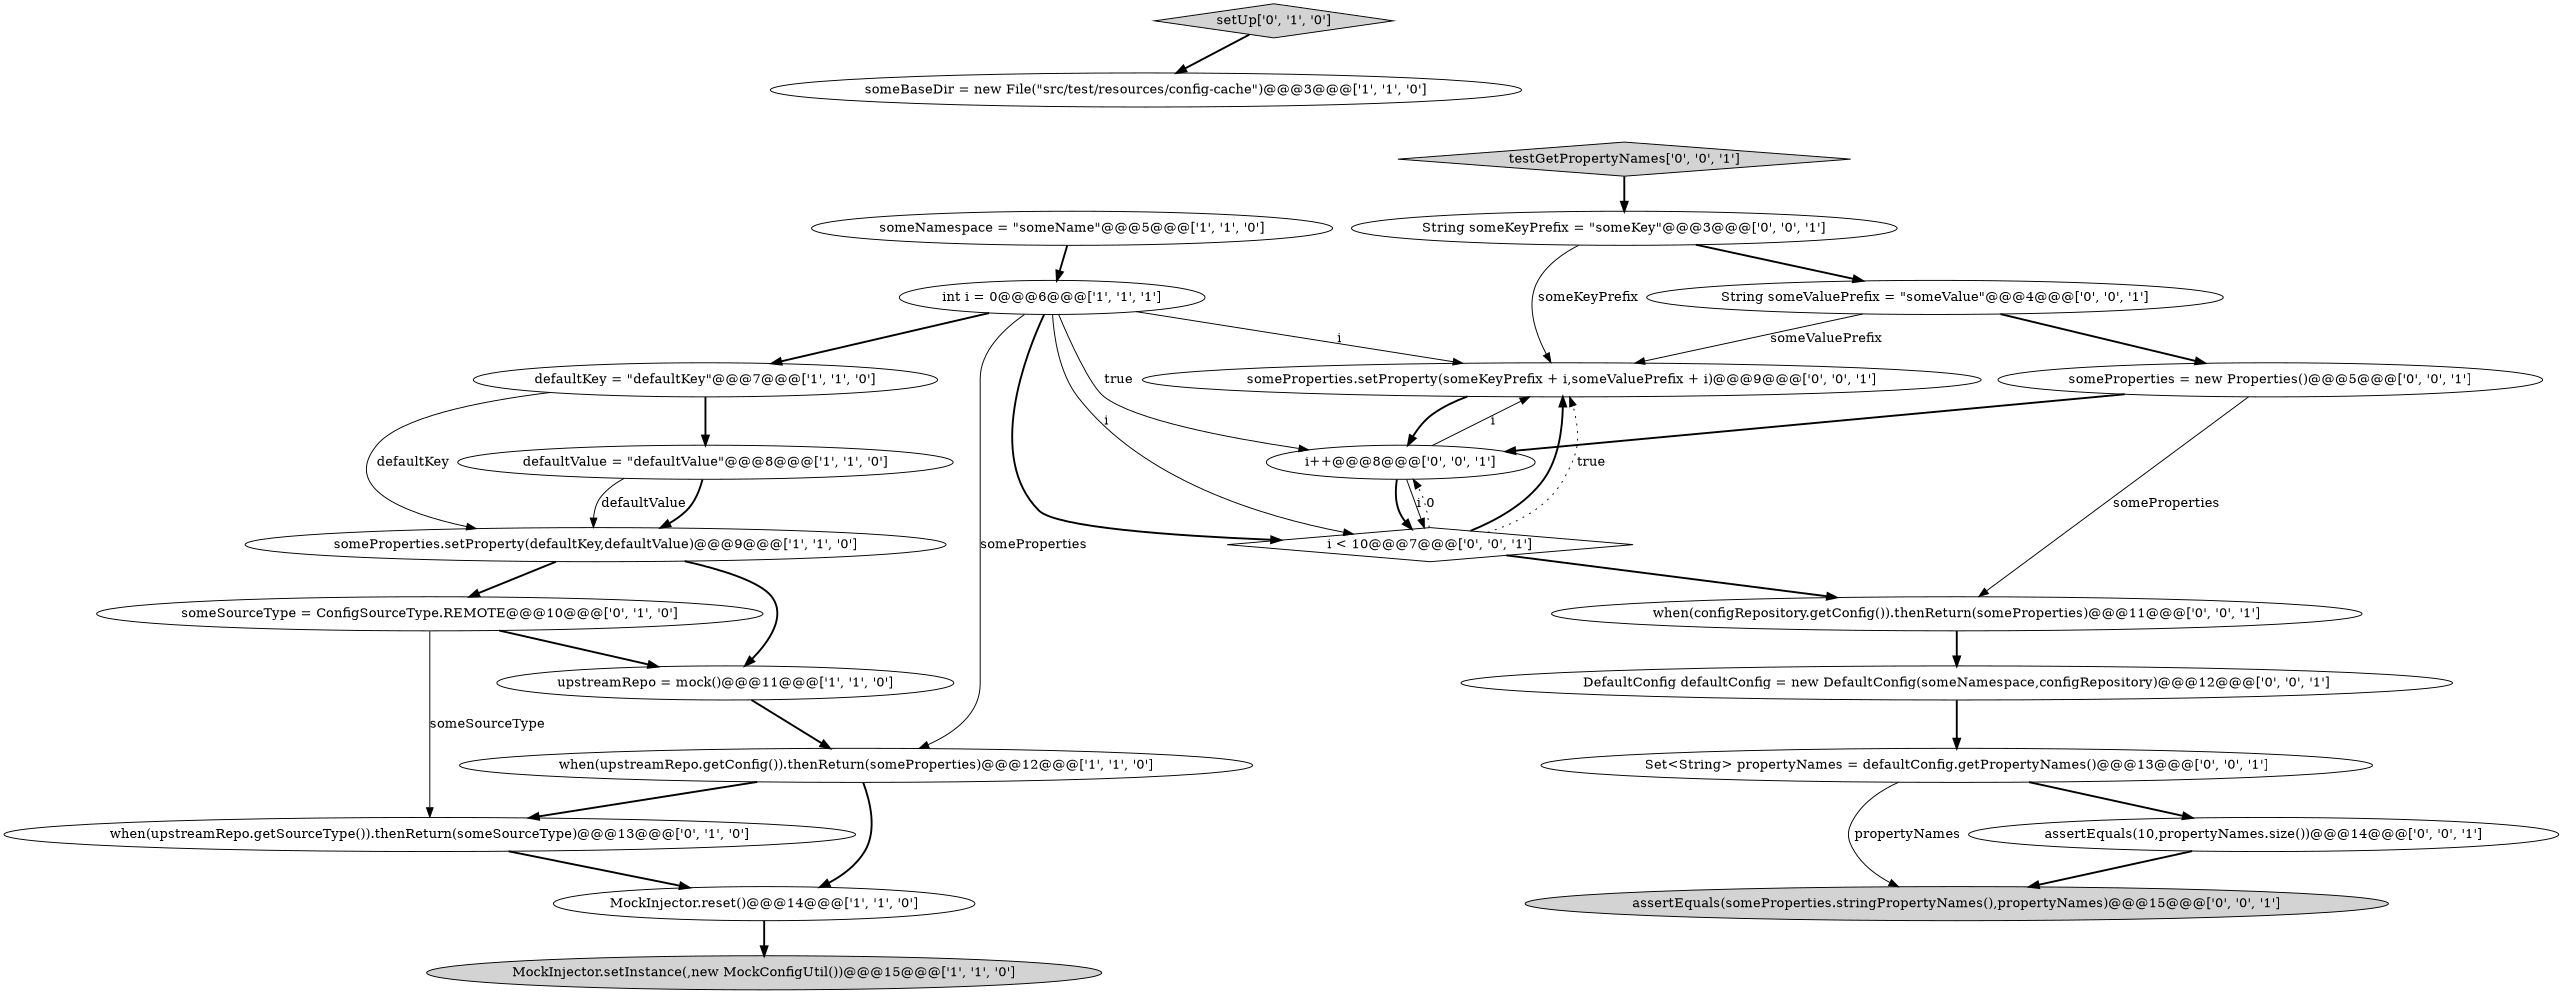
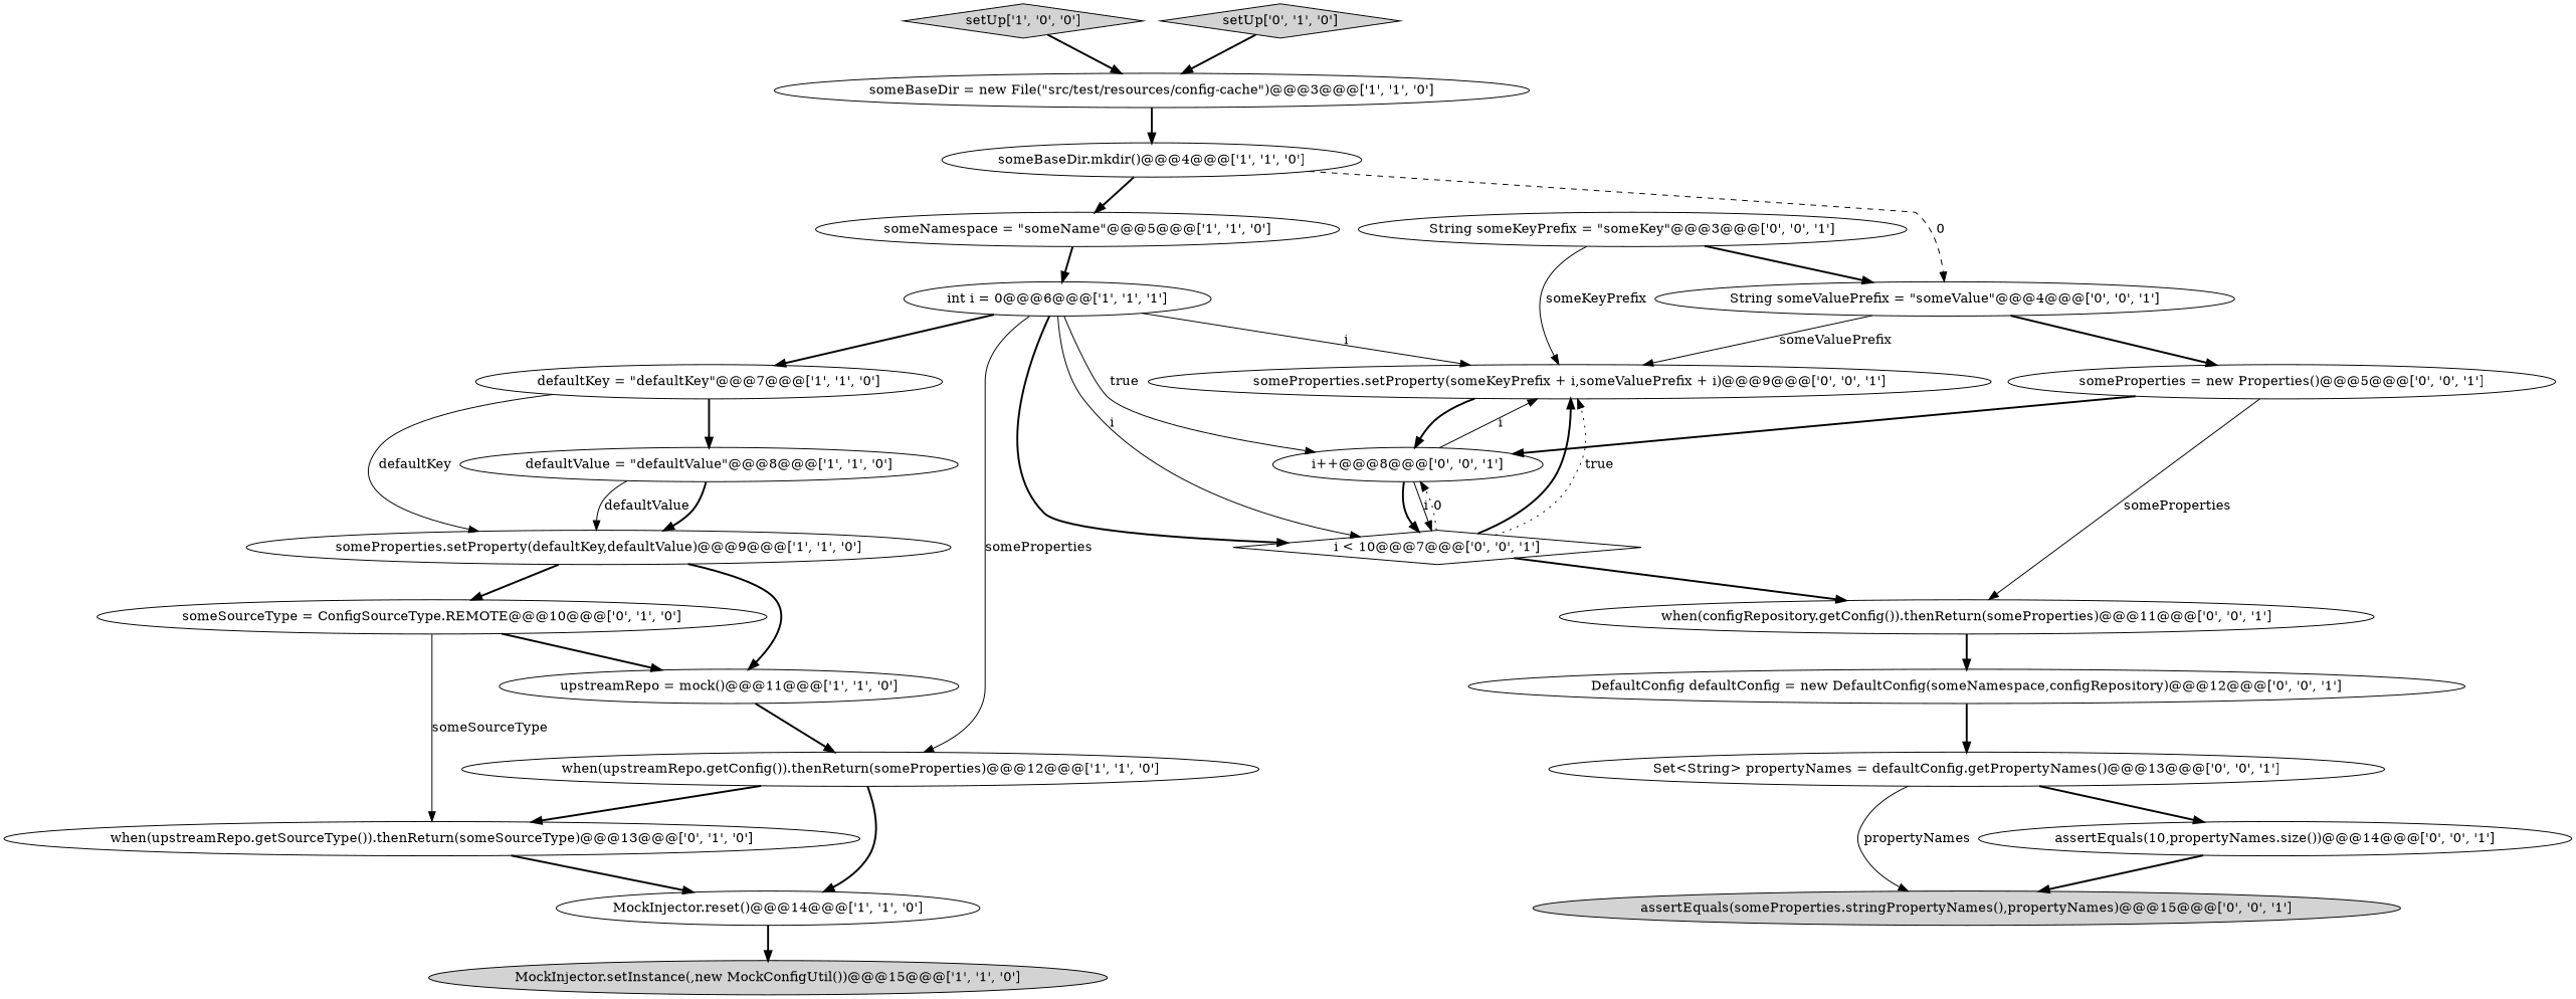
  digraph {
    node [fillcolor=white shape=ellipse style=filled]
    edge [style=bold]
+   n1 [fillcolor=lightgray label="setUp['1', '0', '0']" shape=diamond]
    n2 [label="someBaseDir = new File(\"src/test/resources/config-cache\")@@@3@@@['1', '1', '0']"]
+   n3 [label="someBaseDir.mkdir()@@@4@@@['1', '1', '0']"]
    n4 [fillcolor=lightgray label="MockInjector.setInstance(,new MockConfigUtil())@@@15@@@['1', '1', '0']"]
    n5 [label="DefaultConfig defaultConfig = new DefaultConfig(someNamespace,configRepository)@@@12@@@['0', '0', '1']"]
    n6 [label="Set<String> propertyNames = defaultConfig.getPropertyNames()@@@13@@@['0', '0', '1']"]
    n7 [fillcolor=lightgray label="assertEquals(someProperties.stringPropertyNames(),propertyNames)@@@15@@@['0', '0', '1']"]
    n8 [label="assertEquals(10,propertyNames.size())@@@14@@@['0', '0', '1']"]
    n9 [label="someSourceType = ConfigSourceType.REMOTE@@@10@@@['0', '1', '0']"]
    n10 [label="when(upstreamRepo.getSourceType()).thenReturn(someSourceType)@@@13@@@['0', '1', '0']"]
    n11 [label="upstreamRepo = mock()@@@11@@@['1', '1', '0']"]
    n12 [label="MockInjector.reset()@@@14@@@['1', '1', '0']"]
    n13 [label="when(upstreamRepo.getConfig()).thenReturn(someProperties)@@@12@@@['1', '1', '0']"]
    n14 [label="someNamespace = \"someName\"@@@5@@@['1', '1', '0']"]
    n15 [label="int i = 0@@@6@@@['1', '1', '1']"]
    n16 [label="someProperties.setProperty(someKeyPrefix + i,someValuePrefix + i)@@@9@@@['0', '0', '1']"]
    n17 [label="i++@@@8@@@['0', '0', '1']"]
    n18 [label="defaultKey = \"defaultKey\"@@@7@@@['1', '1', '0']"]
    n19 [label="i < 10@@@7@@@['0', '0', '1']" shape=diamond]
    n20 [label="defaultValue = \"defaultValue\"@@@8@@@['1', '1', '0']"]
    n21 [label="someProperties.setProperty(defaultKey,defaultValue)@@@9@@@['1', '1', '0']"]
    n22 [label="someProperties = new Properties()@@@5@@@['0', '0', '1']"]
    n23 [label="when(configRepository.getConfig()).thenReturn(someProperties)@@@11@@@['0', '0', '1']"]
    n24 [fillcolor=lightgray label="setUp['0', '1', '0']" shape=diamond]
-   n25 [fillcolor=lightgray label="testGetPropertyNames['0', '0', '1']" shape=diamond]
    n26 [label="String someKeyPrefix = \"someKey\"@@@3@@@['0', '0', '1']"]
    n27 [label="String someValuePrefix = \"someValue\"@@@4@@@['0', '0', '1']"]
+   n1 -> n2
+   n2 -> n3
+   n3 -> n14
+   n3 -> n27 [label=0 style=dashed]
    n5 -> n6
    n6 -> n7 [label=propertyNames style=solid]
    n6 -> n8
    n8 -> n7
    n9 -> n10 [label=someSourceType style=solid]
    n9 -> n11
    n10 -> n12
    n11 -> n13
    n12 -> n4
    n13 -> n10
    n13 -> n12
    n14 -> n15
    n15 -> n13 [label=someProperties style=solid]
    n15 -> n16 [label=i style=solid]
    n15 -> n17 [label=true style=solid]
    n15 -> n18
    n15 -> n19
    n15 -> n19 [label=i style=solid]
    n16 -> n17
    n17 -> n16 [label=i style=solid]
    n17 -> n19
    n17 -> n19 [label=i style=solid]
    n18 -> n20
    n18 -> n21 [label=defaultKey style=solid]
    n19 -> n16
    n19 -> n16 [label=true style=dotted]
    n19 -> n17 [label=0 style=dotted]
    n19 -> n23
    n20 -> n21 [label=defaultValue style=solid]
    n20 -> n21
    n21 -> n9
    n21 -> n11
    n22 -> n17
    n22 -> n23 [label=someProperties style=solid]
    n23 -> n5
    n24 -> n2
-   n25 -> n26
    n26 -> n16 [label=someKeyPrefix style=solid]
    n26 -> n27
    n27 -> n16 [label=someValuePrefix style=solid]
    n27 -> n22
  }
